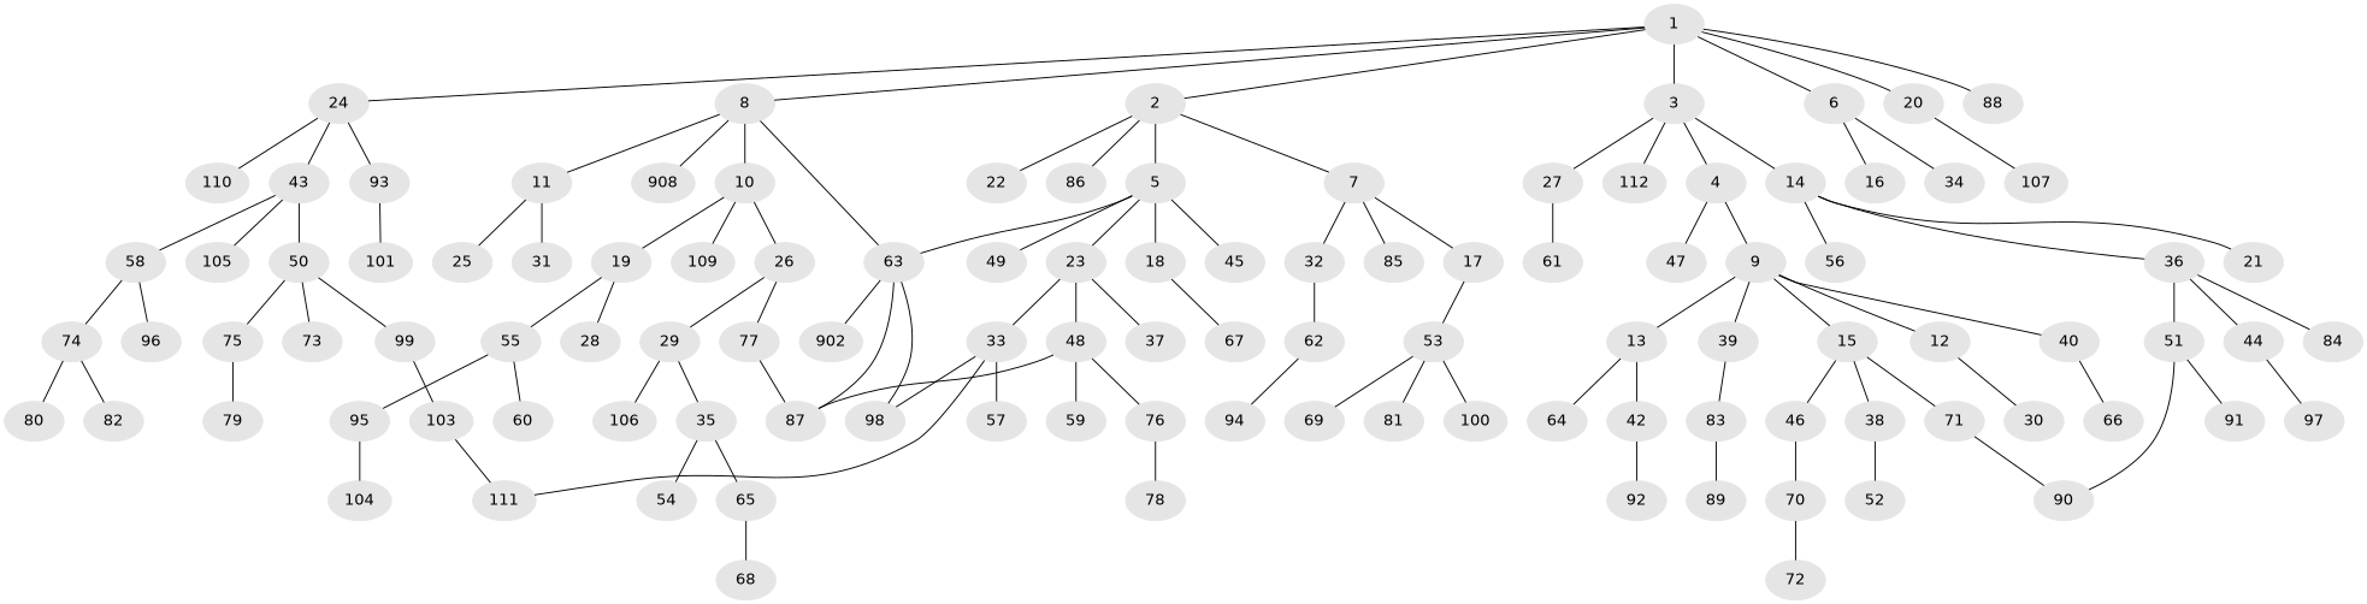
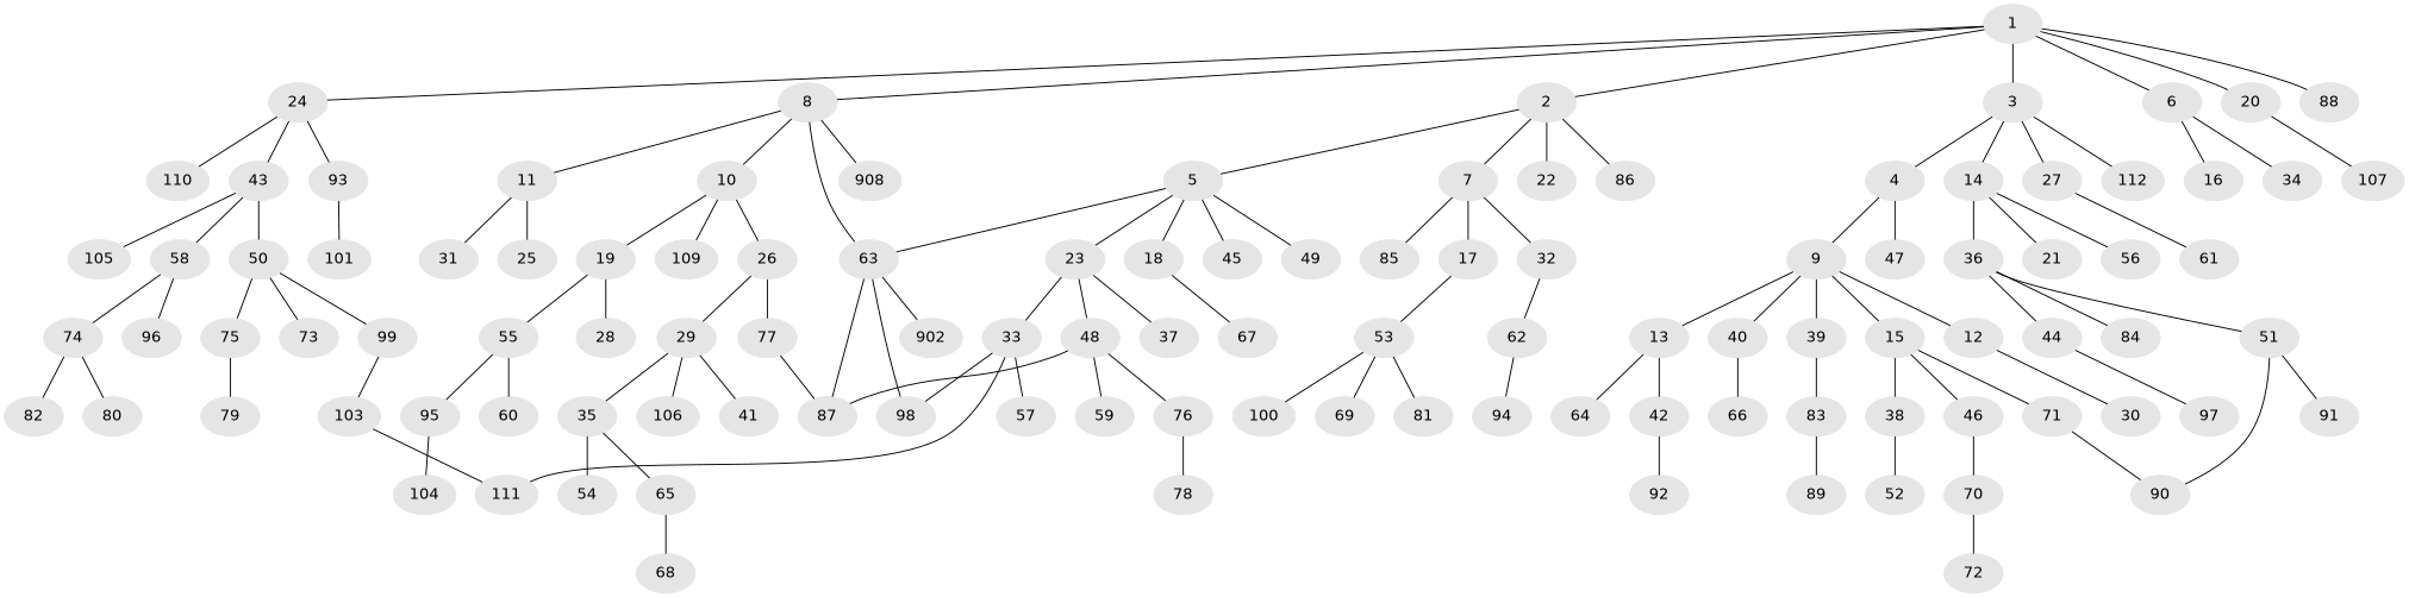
  graph {
    fontname="DejaVu Sans"
    node [color=gray90 fontname="DejaVu Sans" style=filled]
    edge [fontname="DejaVu Sans"]
    1
    2
    3
    6
    8
    20
    24
    88
    5
    7
    22
    86
    4
    14
    27
    112
    16
    34
    63
    10
    11
    n22 [label=908]
    107
    43
    93
    110
    18
    23
    45
    49
    17
    32
    85
    9
    47
    21
    36
    56
    61
    12
    13
    15
    39
    40
    67
    33
    37
    48
    98
    87
    n51 [label=902]
    53
    62
    19
    26
    109
    25
    31
    30
    42
    64
    38
    46
    71
    83
    66
    28
    55
    29
    77
    92
    44
    51
    84
    52
    70
    90
    69
    81
    100
    60
    95
    57
    111
    59
    76
    50
    58
    105
    101
    35
+   41
    106
    54
    65
    94
    68
    97
    91
    89
    73
    75
    99
    74
    96
    72
    78
    79
    103
    104
    80
    82
    1 -- 2
    1 -- 3
    1 -- 6
    1 -- 8
    1 -- 20
    1 -- 24
    1 -- 88
    2 -- 5
    2 -- 7
    2 -- 22
    2 -- 86
    3 -- 4
    3 -- 14
    3 -- 27
    3 -- 112
    6 -- 16
    6 -- 34
    8 -- 63
    8 -- 10
    8 -- 11
    8 -- n22
    20 -- 107
    24 -- 43
    24 -- 93
    24 -- 110
    5 -- 63
    5 -- 18
    5 -- 23
    5 -- 45
    5 -- 49
    7 -- 17
    7 -- 32
    7 -- 85
    4 -- 9
    4 -- 47
    14 -- 21
    14 -- 36
    14 -- 56
    27 -- 61
    63 -- 98
    63 -- 87
    63 -- n51
    10 -- 19
    10 -- 26
    10 -- 109
    11 -- 25
    11 -- 31
    43 -- 50
    43 -- 58
    43 -- 105
    93 -- 101
    18 -- 67
    23 -- 33
    23 -- 37
    23 -- 48
    17 -- 53
    32 -- 62
    9 -- 12
    9 -- 13
    9 -- 15
    9 -- 39
    9 -- 40
    36 -- 44
    36 -- 51
    36 -- 84
    12 -- 30
    13 -- 42
    13 -- 64
    15 -- 38
    15 -- 46
    15 -- 71
    39 -- 83
    40 -- 66
    33 -- 98
    33 -- 57
    33 -- 111
    48 -- 87
    48 -- 59
    48 -- 76
    53 -- 69
    53 -- 81
    53 -- 100
    62 -- 94
    19 -- 28
    19 -- 55
    26 -- 29
    26 -- 77
    42 -- 92
    38 -- 52
    46 -- 70
    71 -- 90
    83 -- 89
    55 -- 60
    55 -- 95
    29 -- 35
+   29 -- 41
    29 -- 106
    77 -- 87
    44 -- 97
    51 -- 90
    51 -- 91
    70 -- 72
    95 -- 104
    76 -- 78
    50 -- 73
    50 -- 75
    50 -- 99
    58 -- 74
    58 -- 96
    35 -- 54
    35 -- 65
    65 -- 68
    75 -- 79
    99 -- 103
    74 -- 80
    74 -- 82
    103 -- 111
  }
